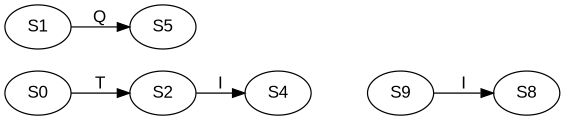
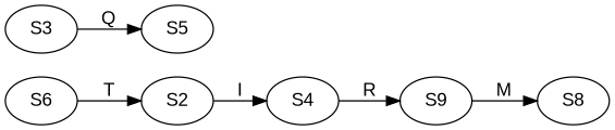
  strict digraph {
    fontname="Liberation Sans"
    rankdir=LR
    node [fontname="Liberation Sans"]
    edge [fontname="Liberation Sans"]
-   S0
+   S0 [label=S6]
    S2
    S4
-   S3 [label=S1]
+   S3
    S5
    n6 [label=S9]
    S8
    S0 -> S2 [label=T]
    S2 -> S4 [label=I]
+   S4 -> n6 [label=R]
    S3 -> S5 [label=Q]
-   n6 -> S8 [label=I]
+   n6 -> S8 [label=M]
  }
